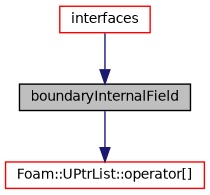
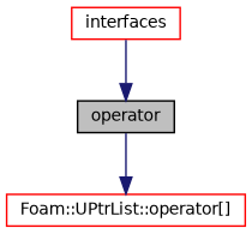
  digraph {
    rankdir=TB
    node [color=red fontname=Helvetica fontsize=10 shape=record]
    edge [color=midnightblue fontname=Helvetica fontsize=10 labelfontname=Helvetica labelfontsize=10 style=solid]
-   n1 [color=black fillcolor=grey75 fontcolor=black height=0.2 label=boundaryInternalField style=filled width=0.4]
+   n1 [color=black fillcolor=grey75 fontcolor=black height=0.2 label=operator style=filled width=0.4]
    n2 [height=0.2 label="Foam::UPtrList::operator[]" width=0.4]
    n3 [height=0.2 label=interfaces width=0.4]
    n1 -> n2
    n3 -> n1
  }
